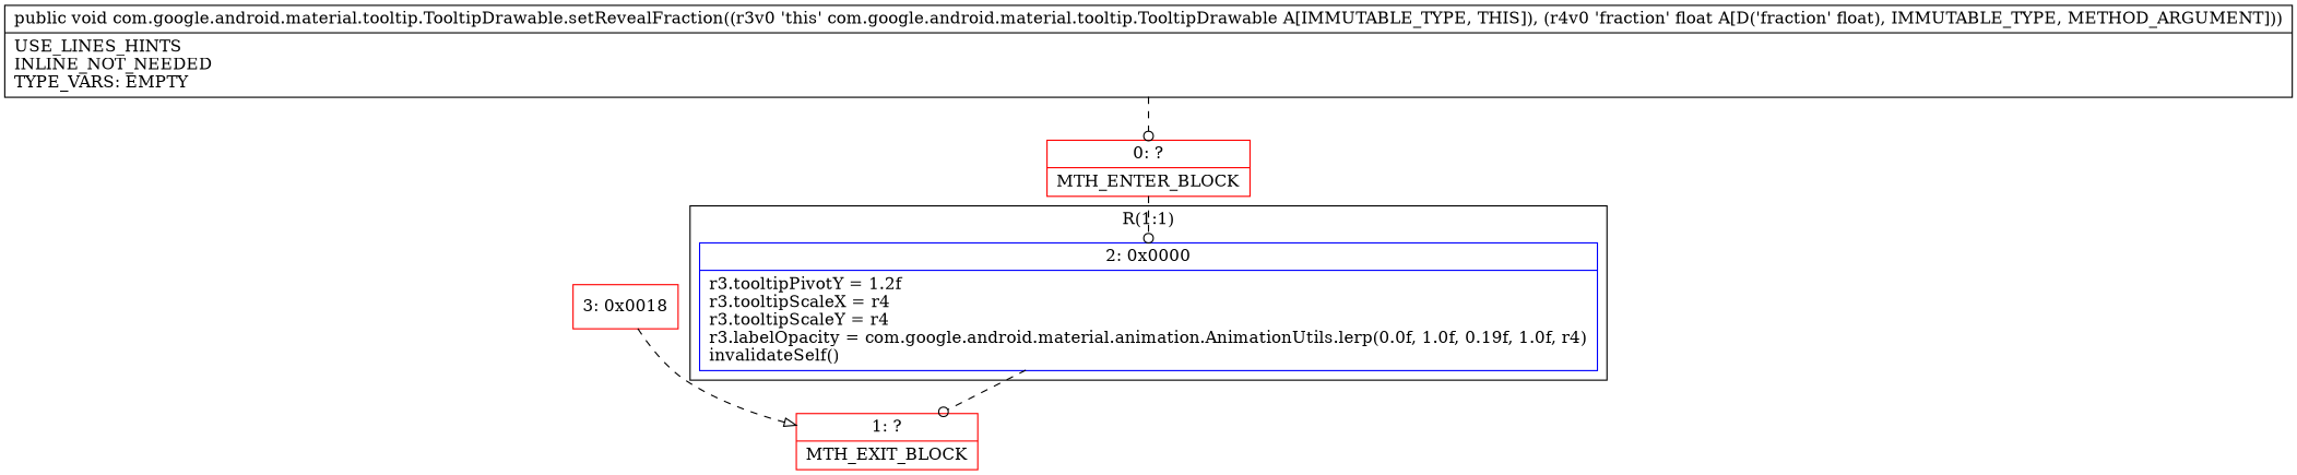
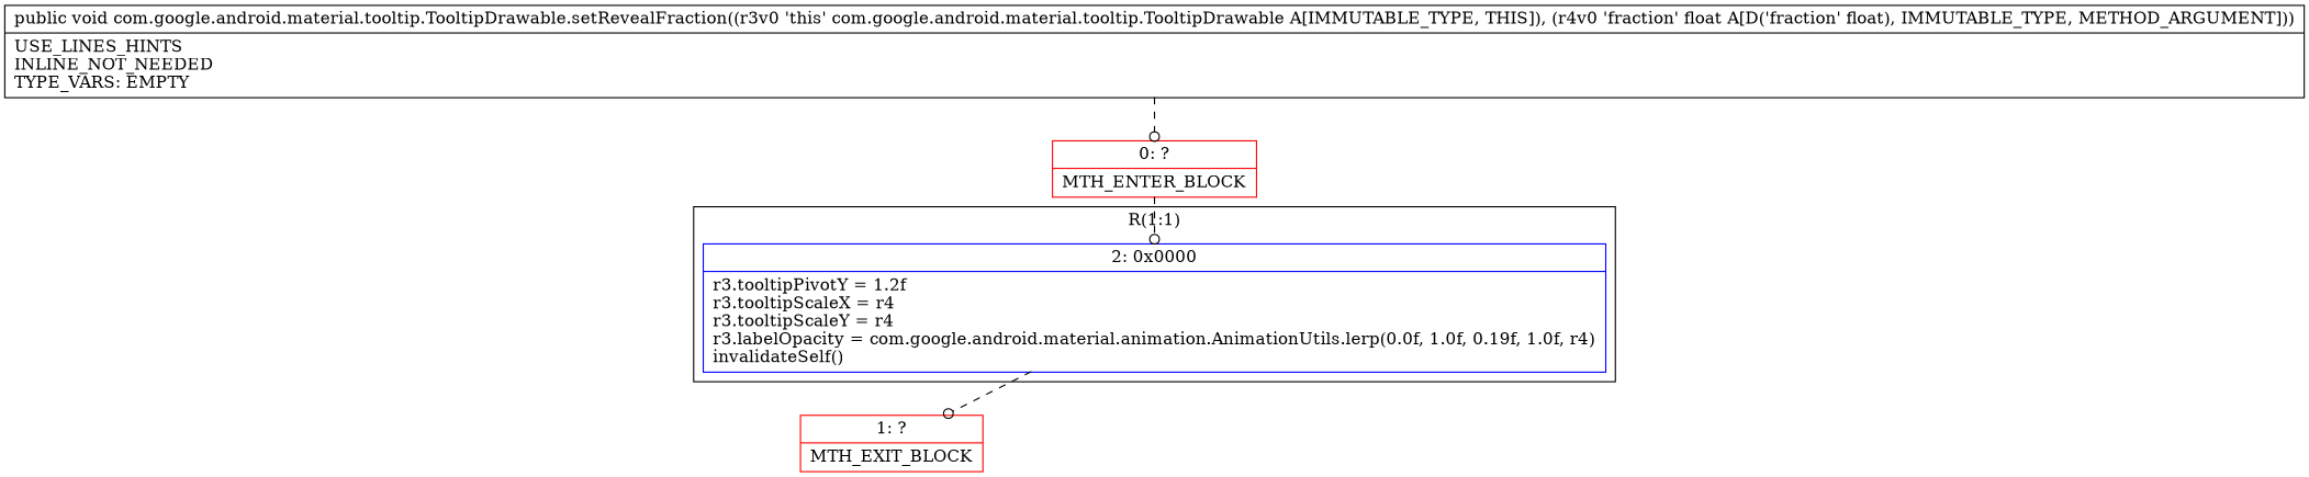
  digraph {
    fontname="DejaVu Serif"
    node [color=red fontname="DejaVu Serif" shape=record]
    edge [arrowhead=odot fontname="DejaVu Serif" style=dashed]
    n1 [color=blue label="{2\:\ 0x0000|r3.tooltipPivotY = 1.2f\lr3.tooltipScaleX = r4\lr3.tooltipScaleY = r4\lr3.labelOpacity = com.google.android.material.animation.AnimationUtils.lerp(0.0f, 1.0f, 0.19f, 1.0f, r4)\linvalidateSelf()\l}"]
    n2 [label="{1\:\ ?|MTH_EXIT_BLOCK\l}"]
-   n3 [label="{3\:\ 0x0018}"]
    n4 [label="{0\:\ ?|MTH_ENTER_BLOCK\l}"]
    n5 [label="{public void com.google.android.material.tooltip.TooltipDrawable.setRevealFraction((r3v0 'this' com.google.android.material.tooltip.TooltipDrawable A[IMMUTABLE_TYPE, THIS]), (r4v0 'fraction' float A[D('fraction' float), IMMUTABLE_TYPE, METHOD_ARGUMENT]))  | USE_LINES_HINTS\lINLINE_NOT_NEEDED\lTYPE_VARS: EMPTY\l}" color=""]
    subgraph cluster_1 {
      label="R(1:1)"
      n1
    }
    n1 -> n2
-   n3 -> n2 [arrowhead=onormal]
    n4 -> n1
    n5 -> n4
  }
